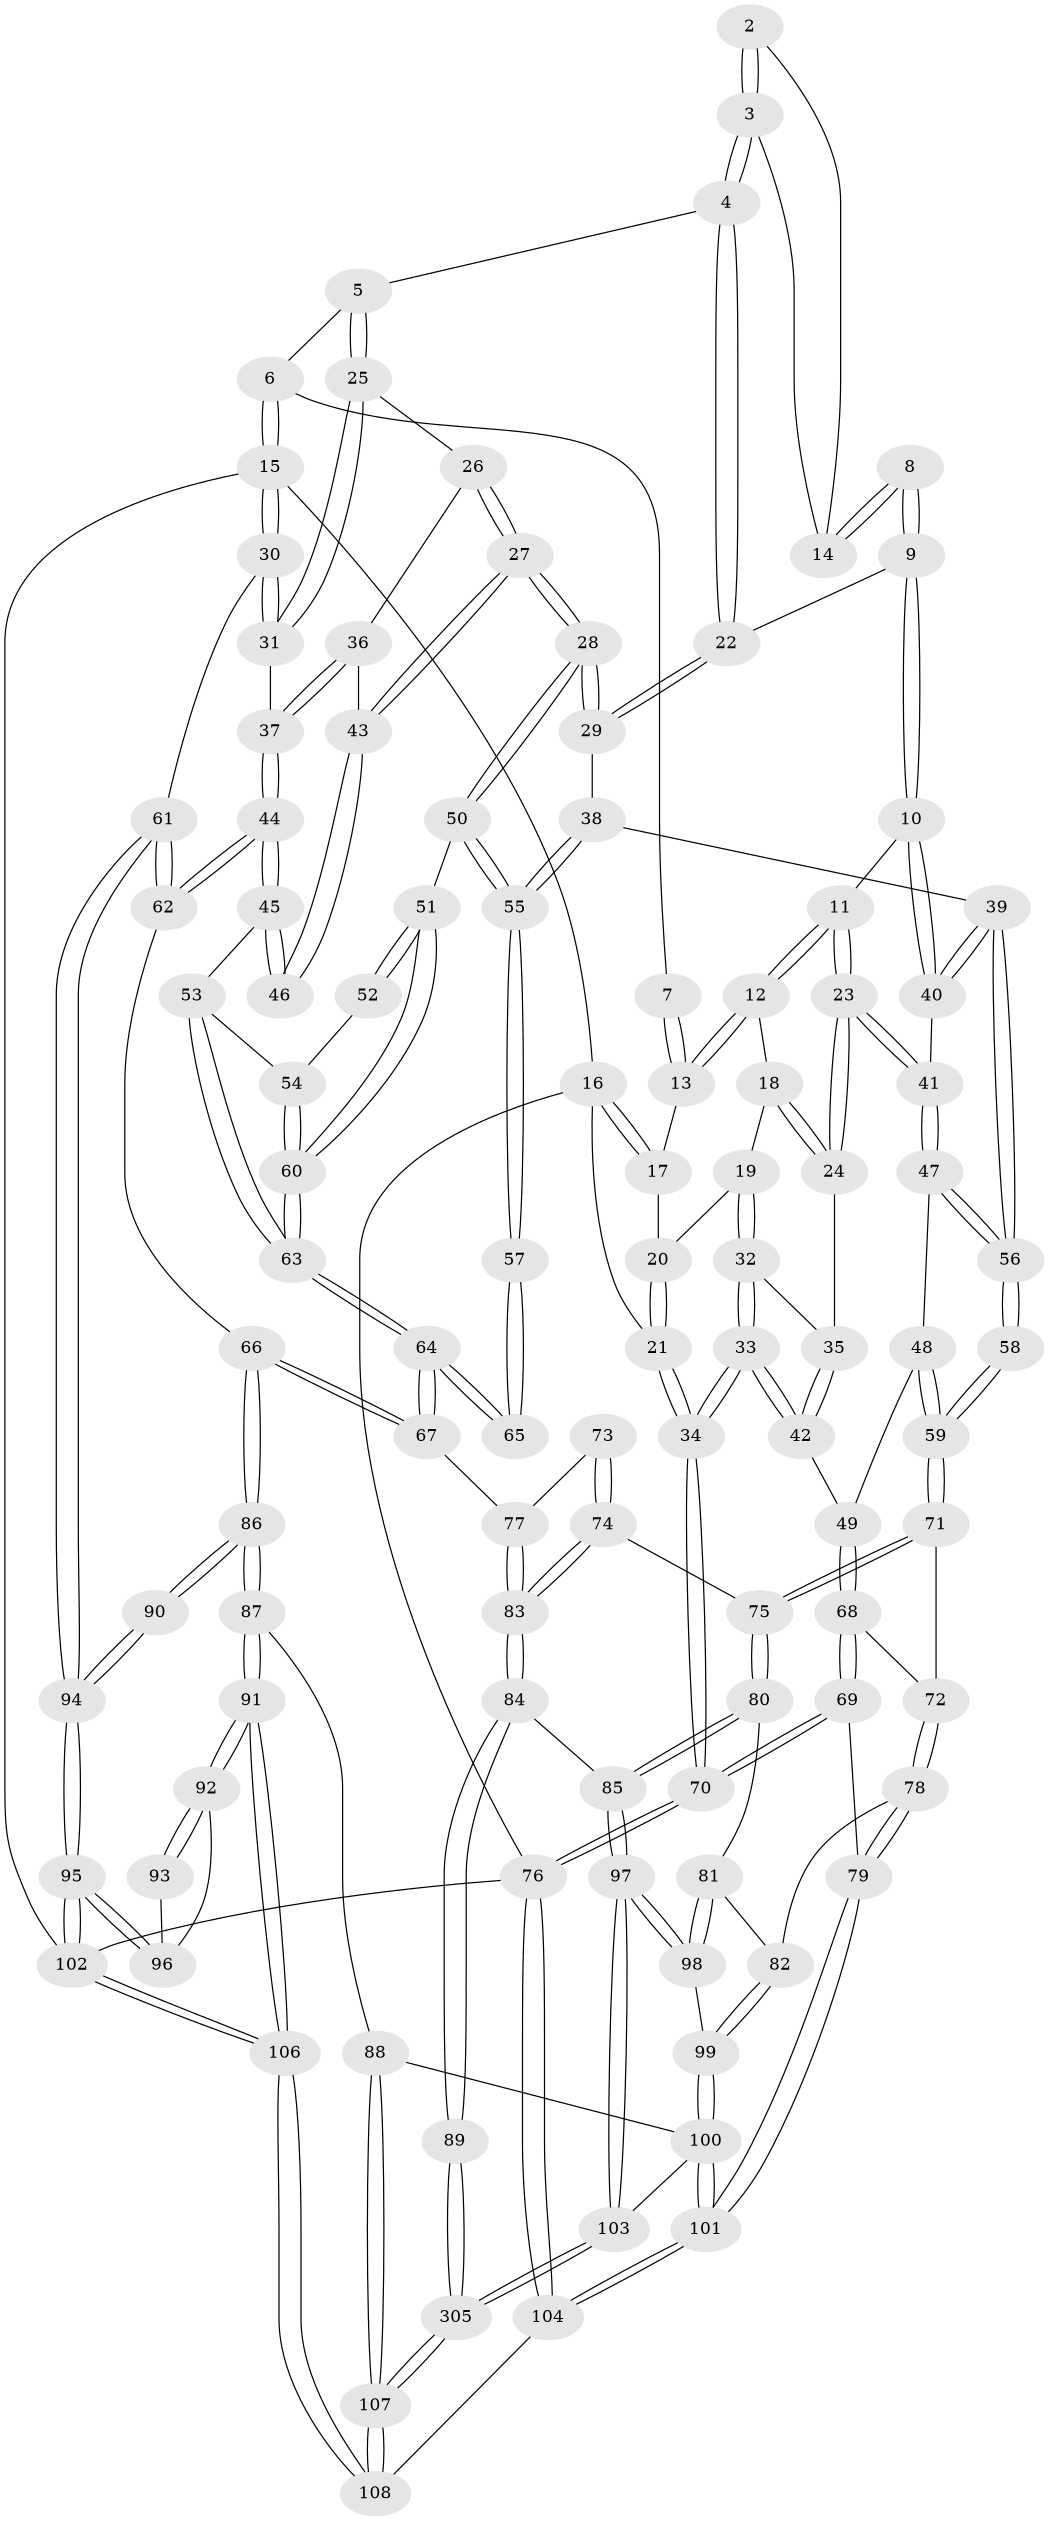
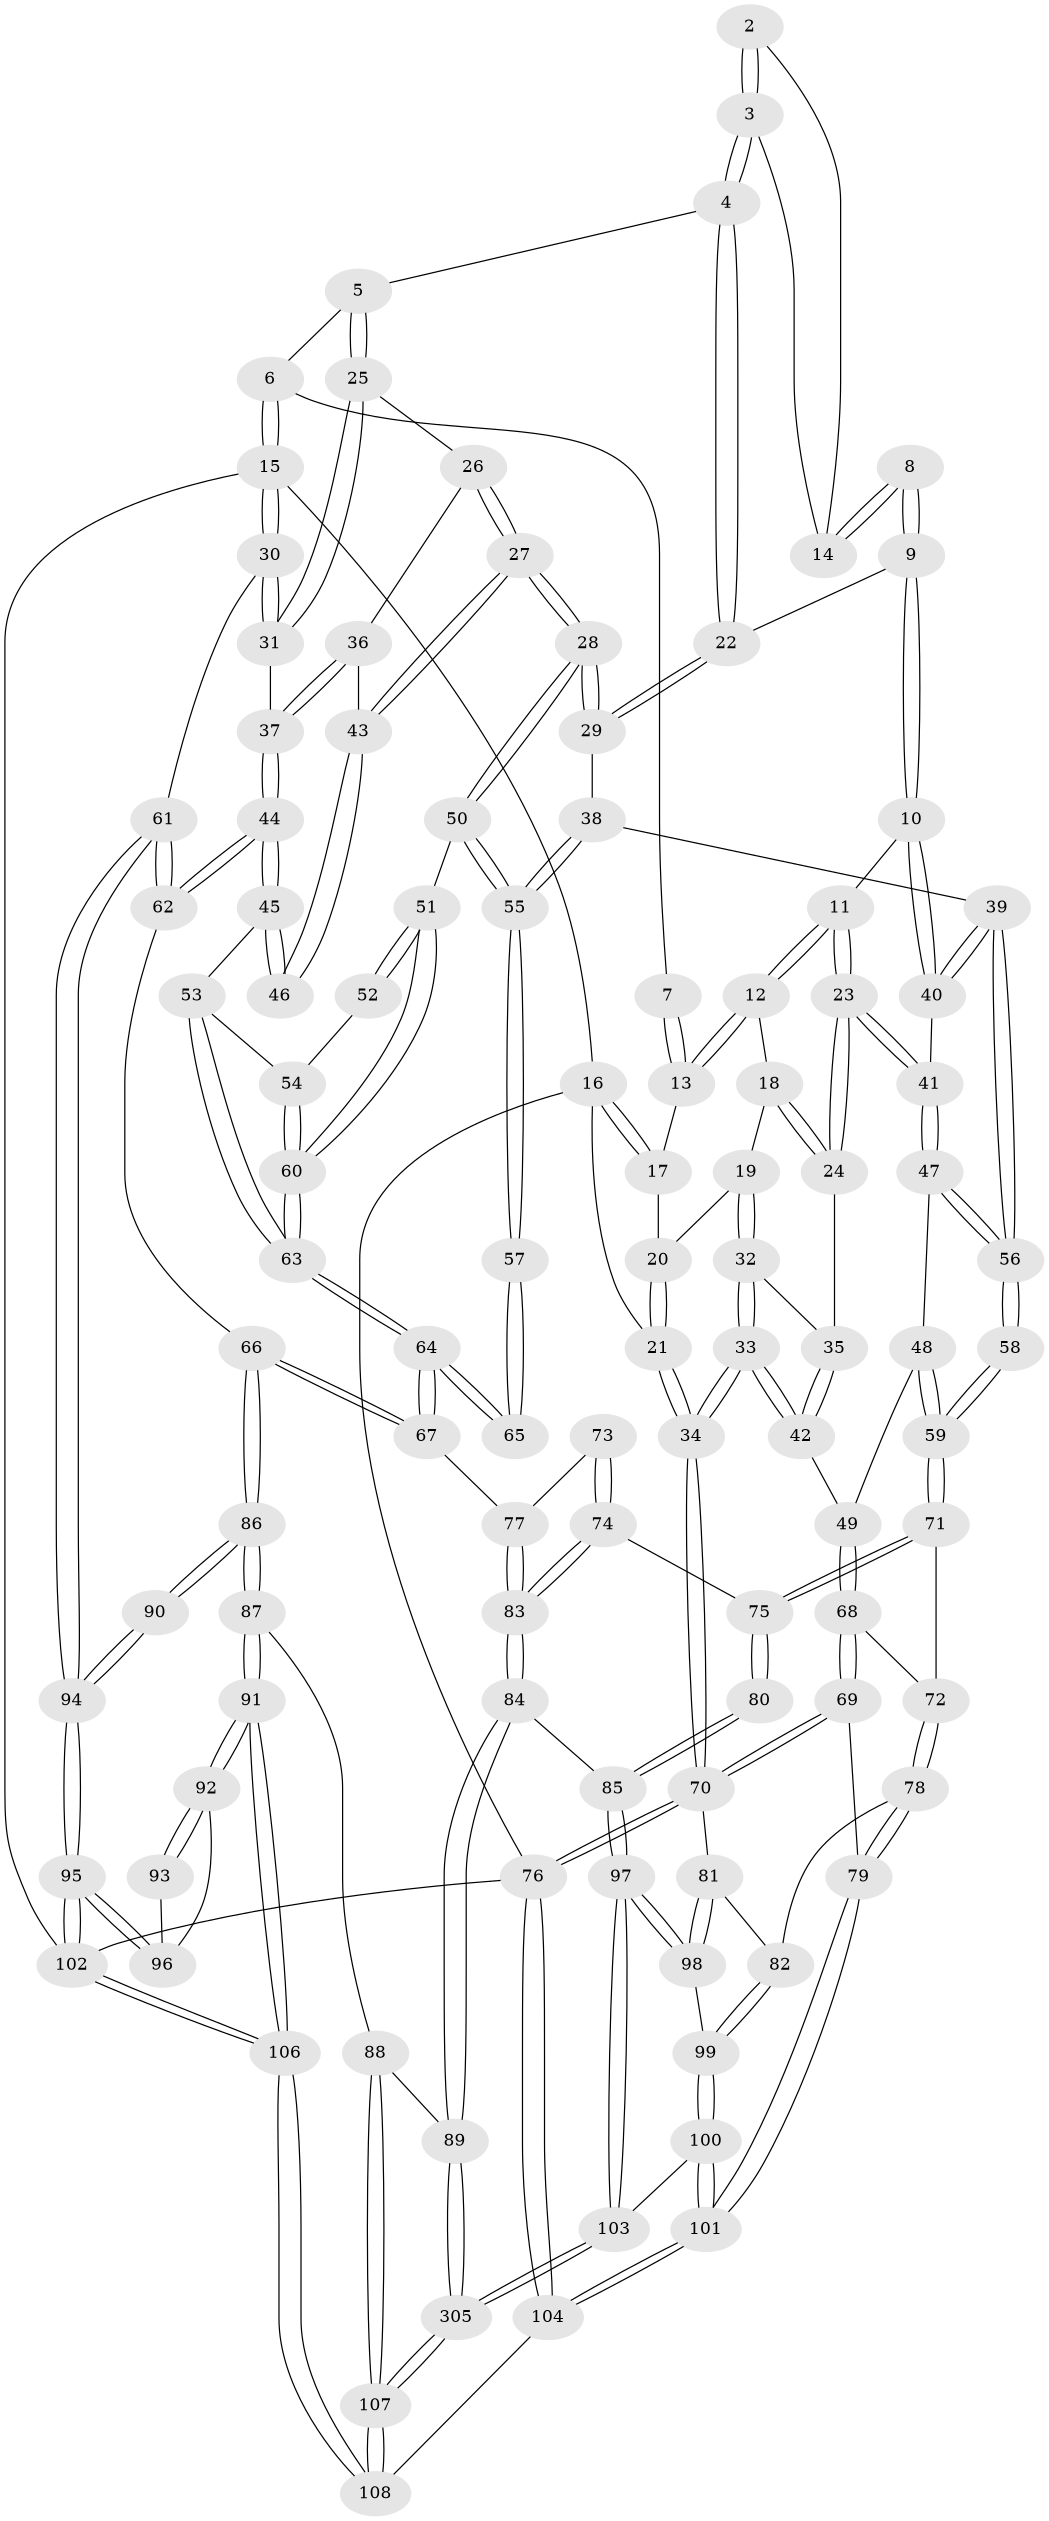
  graph {
    node [color=gray90 style=filled]
    2
    3
    14
    8
    9
    4
    5
    22
    6
    25
    29
    7
    15
    26
    31
    13
    16
    30
    102
    17
    10
    11
    40
    12
    23
    41
    18
    24
    19
    20
    21
    76
    61
    106
    34
    104
    32
    35
    33
    70
    38
    47
    42
    27
    36
    37
    28
    43
    50
    46
    55
    51
    39
    62
    94
    44
    49
    45
    56
    57
    58
    48
    68
    53
    66
    54
    63
    59
    71
    69
    72
    52
    60
    64
    65
    75
    95
    67
    86
    77
    73
    74
    87
    90
    83
    79
    78
    101
    80
    82
    84
    81
    85
    108
    99
    98
    97
    100
    89
    n100 [label=305]
    103
    88
    91
    107
    92
    93
    96
    2 -- 3
    2 -- 3
    2 -- 14
    3 -- 14
    3 -- 4
    3 -- 4
    8 -- 14
    8 -- 14
    8 -- 9
    8 -- 9
    9 -- 22
    9 -- 10
    9 -- 10
    4 -- 5
    4 -- 22
    4 -- 22
    5 -- 6
    5 -- 25
    5 -- 25
    22 -- 29
    22 -- 29
    6 -- 7
    6 -- 15
    6 -- 15
    25 -- 26
    25 -- 31
    25 -- 31
    29 -- 38
    7 -- 13
    7 -- 13
    15 -- 16
    15 -- 30
    15 -- 30
    15 -- 102
    26 -- 27
    26 -- 27
    26 -- 36
    31 -- 37
    13 -- 17
    16 -- 17
    16 -- 17
    16 -- 21
    16 -- 76
    30 -- 31
    30 -- 31
    30 -- 61
    102 -- 106
    102 -- 106
    17 -- 20
    10 -- 11
    10 -- 40
    10 -- 40
    11 -- 12
    11 -- 12
    11 -- 23
    11 -- 23
    40 -- 41
    12 -- 13
    12 -- 13
    12 -- 18
    23 -- 41
    23 -- 41
    23 -- 24
    23 -- 24
    41 -- 47
    41 -- 47
    18 -- 24
    18 -- 24
    18 -- 19
    24 -- 35
    19 -- 20
    19 -- 32
    19 -- 32
    20 -- 21
    20 -- 21
    21 -- 34
    21 -- 34
    76 -- 102
    76 -- 104
    76 -- 104
    61 -- 62
    61 -- 62
    61 -- 94
    61 -- 94
    106 -- 108
    106 -- 108
    34 -- 70
    34 -- 70
    104 -- 108
    32 -- 35
    32 -- 33
    32 -- 33
    35 -- 42
    35 -- 42
    33 -- 34
    33 -- 34
    33 -- 42
    33 -- 42
    70 -- 76
    70 -- 76
    38 -- 55
    38 -- 55
    38 -- 39
    47 -- 56
    47 -- 56
    47 -- 48
    42 -- 49
    27 -- 28
    27 -- 28
    27 -- 43
    27 -- 43
    36 -- 37
    36 -- 37
    36 -- 43
    37 -- 44
    37 -- 44
    28 -- 29
    28 -- 29
    28 -- 50
    28 -- 50
    43 -- 46
    43 -- 46
    50 -- 55
    50 -- 55
    50 -- 51
    55 -- 57
    55 -- 57
    51 -- 52
    51 -- 52
    51 -- 60
    51 -- 60
    39 -- 40
    39 -- 40
    39 -- 56
    39 -- 56
    62 -- 66
    94 -- 95
    94 -- 95
    44 -- 62
    44 -- 62
    44 -- 45
    44 -- 45
    49 -- 68
    49 -- 68
    45 -- 46
    45 -- 46
    45 -- 53
    56 -- 58
    56 -- 58
    57 -- 65
    57 -- 65
    58 -- 59
    58 -- 59
    48 -- 49
    48 -- 59
    48 -- 59
    68 -- 69
    68 -- 69
    68 -- 72
    53 -- 54
    53 -- 63
    53 -- 63
    66 -- 67
    66 -- 67
    66 -- 86
    66 -- 86
    54 -- 60
    54 -- 60
    63 -- 64
    63 -- 64
    59 -- 71
    59 -- 71
    71 -- 72
    71 -- 75
    71 -- 75
    69 -- 70
    69 -- 70
    69 -- 79
    72 -- 78
    72 -- 78
    52 -- 54
    60 -- 63
    60 -- 63
    64 -- 65
    64 -- 65
    64 -- 67
    64 -- 67
    75 -- 80
    75 -- 80
    95 -- 102
    95 -- 102
    95 -- 96
    95 -- 96
    67 -- 77
    86 -- 87
    86 -- 87
    86 -- 90
    86 -- 90
    77 -- 83
    77 -- 83
    73 -- 77
    73 -- 74
    73 -- 74
    74 -- 75
    74 -- 83
    74 -- 83
    87 -- 88
    87 -- 91
    87 -- 91
    90 -- 94
    90 -- 94
    83 -- 84
    83 -- 84
    79 -- 101
    79 -- 101
    78 -- 79
    78 -- 79
    78 -- 82
    101 -- 104
    101 -- 104
-   80 -- 81
+   70 -- 81
    80 -- 85
    80 -- 85
    82 -- 99
    82 -- 99
    84 -- 85
    84 -- 89
    84 -- 89
    81 -- 82
    81 -- 98
    81 -- 98
    85 -- 97
    85 -- 97
    99 -- 100
    99 -- 100
    98 -- 99
    97 -- 98
    97 -- 98
    97 -- 103
    97 -- 103
    100 -- 101
    100 -- 101
    100 -- 103
    89 -- n100
    89 -- n100
    n100 -- 107
    n100 -- 107
    103 -- n100
    103 -- n100
-   88 -- 100
+   88 -- 89
    88 -- 107
    88 -- 107
    91 -- 106
    91 -- 106
    91 -- 92
    91 -- 92
    107 -- 108
    107 -- 108
    92 -- 93
    92 -- 93
    92 -- 96
    93 -- 96
  }
